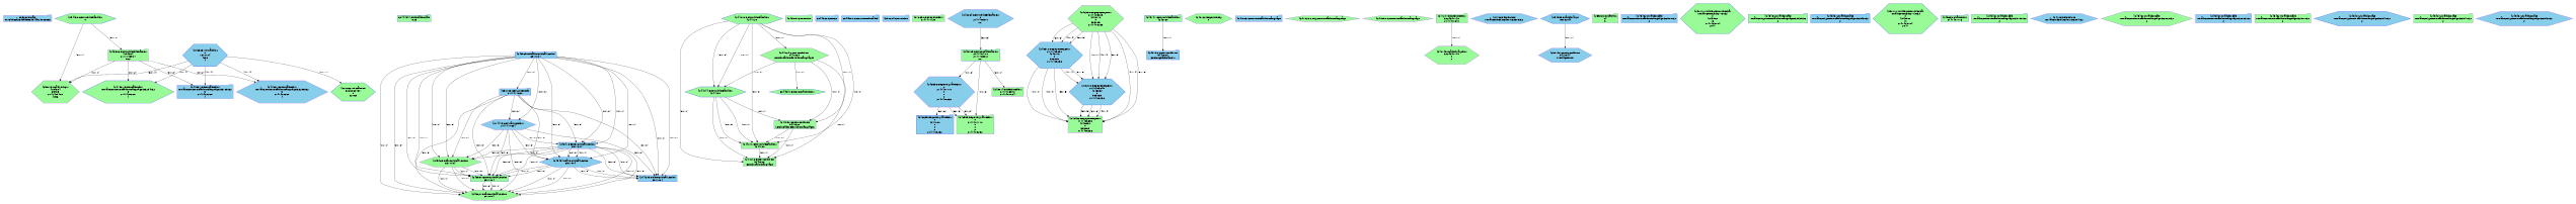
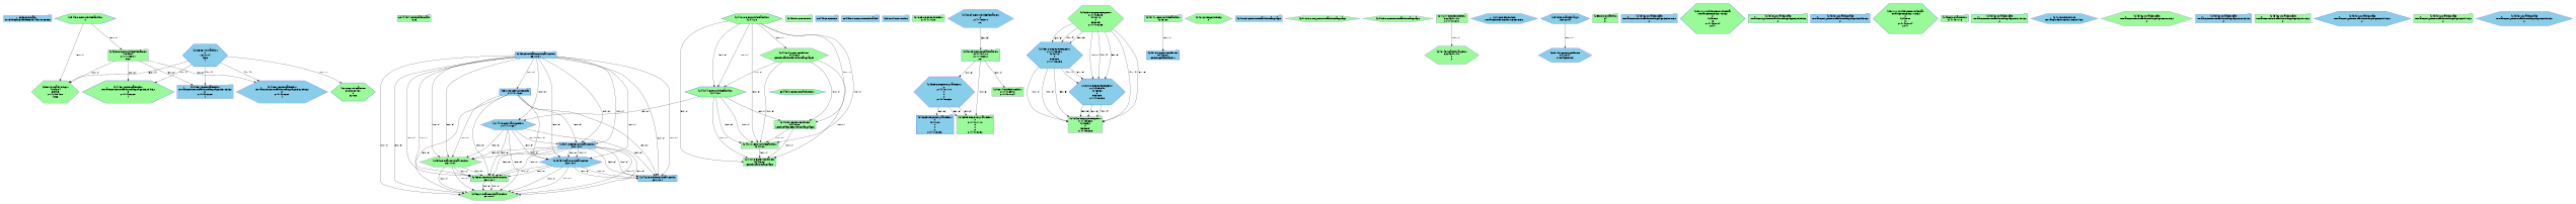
  digraph {
    node [color=purple fillcolor=palegreen shape=folder style=filled]
    edge [arrowhead=diamond]
    n1 [fillcolor=skyblue label="6850628.main\n0075bd6ca23d9abe55d944fc790c8e86"]
    n2 [color=blue label="4254480.GetModuleHandleW\n0" shape=hexagon]
    n3 [label="4243306.GetModuleFileNameW\n4194304\n2147408904\n522"]
    n4 [label="4250073.LoadStringW\n4194304\n65485\n2147409468\n4096" shape=hexagon]
    n5 [fillcolor=skyblue label="4247567.GetLocaleInfoW\nretval_GetUserDefaultUILanguage_33295_32\n3\n2147408268\n4" shape=hexagon]
    n6 [fillcolor=skyblue label="4247567.GetLocaleInfoW\nretval_GetUserDefaultUILanguage_33103_32\n3\n2147408268\n4"]
    n7 [color=blue label="4247567.GetLocaleInfoW\nretval_GetUserDefaultUILanguage_33294_32\n3\n2147408268\n4" shape=hexagon]
    n8 [color=blue label="6844434.SetThreadLocale\n1023"]
    n9 [color=blue fillcolor=skyblue label="4243965.InitializeCriticalSection\n6917004"]
    n10 [color=blue fillcolor=skyblue label="4250188.GetSystemInfo\n2147417660"]
    n11 [fillcolor=skyblue label="4214413.GetStartupInfoW\n2147417624" shape=hexagon]
    n12 [fillcolor=skyblue label="4245418.EnterCriticalSection\n6917004"]
    n13 [color=blue fillcolor=skyblue label="4245454.LeaveCriticalSection\n6917004" shape=hexagon]
    n14 [color=blue fillcolor=skyblue label="4244205.DeleteCriticalSection\n6917004"]
    n15 [label="4245469.LeaveCriticalSection\n6917004" shape=hexagon]
    n16 [color=blue label="4245580.EnterCriticalSection\n6917004"]
    n17 [label="4245621.LeaveCriticalSection\n6917004" shape=hexagon]
    n18 [color=blue label="4243979.GetVersion\n"]
    n19 [color=blue label="4244018.GetModuleHandleW\n4244120" shape=hexagon]
    n20 [label="4244024.GetProcAddress\n9441320\nGetThreadPreferredUILanguages" shape=hexagon]
    n21 [color=blue label="4244044.GetModuleHandleW\n4244120" shape=hexagon]
    n22 [label="4244050.GetProcAddress\n9441320\nSetThreadPreferredUILanguages"]
    n23 [label="4244070.GetModuleHandleW\n4244120"]
    n24 [label="4244076.GetProcAddress\n9441320\nGetThreadUILanguage"]
    n25 [color=blue label="6844540.GetCommandLineW\n" shape=hexagon]
    n26 [fillcolor=skyblue label="6844560.GetACP\n"]
    n27 [color=blue fillcolor=skyblue label="6844580.GetCurrentThreadId\n"]
    n28 [fillcolor=skyblue label="4250204.GetVersion\n"]
    n29 [label="4276690.GetVersionExW\n2147417420"]
    n30 [fillcolor=skyblue label="4248064.GetModuleFileNameW\n0\n2147408370\n261" shape=hexagon]
    n31 [color=blue label="4245785.GetLongPathNameW\n2147407710\n2147406542\n261"]
    n32 [fillcolor=skyblue label="4246556.RegQueryValueExW\n0\n2147407710\n0\n0\n0\n2147408232" shape=hexagon]
    n33 [label="4246599.RegQueryValueExW\n0\n2147407710\n0\n0\n0\n2147408232"]
    n34 [label="4246014.FindFirstFileW\n2147406542\n2147407064"]
    n35 [color=blue fillcolor=skyblue label="4215383.VirtualAlloc\n0\n1310704\n4096\n4" shape=hexagon]
    n36 [color=blue label="4221262.VirtualFree\n3223060480\n0\n32768" shape=hexagon]
    n37 [label="4246338.RegOpenKeyExW\n2147483649\n4246772\n0\n983065\n2147408236" shape=hexagon]
    n38 [color=blue fillcolor=skyblue label="4246372.RegOpenKeyExW\n2147483650\n4246772\n0\n983065\n2147408236" shape=hexagon]
    n39 [color=blue fillcolor=skyblue label="4246402.RegOpenKeyExW\n2147483649\n4246832\n0\n983065\n2147408236" shape=hexagon]
    n40 [label="4246432.RegOpenKeyExW\n2147483650\n4246832\n0\n983065\n2147408236"]
    n41 [color=blue label="4245741.GetModuleHandleW\n4246160"]
    n42 [color=blue fillcolor=skyblue label="4245758.GetProcAddress\n9441320\nGetLongPathNameW"]
    n43 [color=blue fillcolor=skyblue label="4246635.RegQueryValueExW\n0\n4247000\n0\n0\n0\n2147408232"]
    n44 [label="4246722.RegCloseKey\n0" shape=hexagon]
    n45 [fillcolor=skyblue label="4247883.GetUserDefaultUILanguage\n"]
    n46 [label="4247923.GetSystemDefaultUILanguage\n" shape=hexagon]
    n47 [label="4247558.GetUserDefaultUILanguage\n" shape=hexagon]
    n48 [label="4247247.FindFirstFileW\n3224341740\n2147407640"]
    n49 [label="4248145.LoadLibraryExW\n3224341740\n0\n2" shape=hexagon]
    n50 [fillcolor=skyblue label="4247263.FindClose\nretval_FindFirstFileW_33305_32" shape=hexagon]
    n51 [color=blue fillcolor=skyblue label="4254893.LoadLibraryA\nuser32.dll" shape=hexagon]
    n52 [fillcolor=skyblue label="4255148.GetProcAddress\n9441344\nMessageBoxA" shape=hexagon]
    n53 [label="4255003.LocalAlloc\n64\n8"]
    n54 [fillcolor=skyblue label="4245487.IsValidLocale\nretval_GetUserDefaultUILanguage_32900_32\n2"]
    n55 [color=blue label="4250171.MultiByteToWideChar\nretval_GetACP_32773_32\n0\n4243560\n16\n2147403704\n2047" shape=hexagon]
    n56 [color=blue label="4245487.IsValidLocale\nretval_GetSystemDefaultUILanguage_32939_32\n2"]
    n57 [color=blue fillcolor=skyblue label="4245487.IsValidLocale\nretval_GetSystemDefaultUILanguage_32943_32\n2"]
    n58 [color=blue label="4250171.MultiByteToWideChar\nretval_GetACP_32773_32\n0\n4243508\n10\n2147403704\n2047" shape=hexagon]
    n59 [color=blue label="4245683.CharNextW\n2147407716"]
    n60 [color=blue label="4245487.IsValidLocale\nretval_GetUserDefaultUILanguage_33198_32\n2"]
    n61 [fillcolor=skyblue label="4247263.FindClose\nretval_FindFirstFileW_33304_32" shape=hexagon]
    n62 [label="4245487.IsValidLocale\nretval_GetUserDefaultUILanguage_32882_32\n2" shape=hexagon]
    n63 [fillcolor=skyblue label="4245487.IsValidLocale\nretval_GetUserDefaultUILanguage_32883_32\n2"]
    n64 [label="4245487.IsValidLocale\nretval_GetUserDefaultUILanguage_32901_32\n2"]
    n65 [color=blue fillcolor=skyblue label="4245487.IsValidLocale\nretval_GetSystemDefaultUILanguage_32940_32\n2" shape=hexagon]
    n66 [label="4245487.IsValidLocale\nretval_GetSystemDefaultUILanguage_32941_32\n2"]
    n67 [fillcolor=skyblue label="4245487.IsValidLocale\nretval_GetSystemDefaultUILanguage_32942_32\n2" shape=hexagon]
    n2 -> n3 [arrowhead=normal label="(0-->1)"]
    n2 -> n4 [label="(0-->1)"]
    n3 -> n4 [arrowhead=normal label="(1-->1)"]
    n3 -> n5 [arrowhead=normal label="(0-->2)"]
    n3 -> n6 [arrowhead=normal label="(0-->2)"]
    n3 -> n7 [label="(0-->2)"]
    n9 -> n10 [arrowhead=normal label="(0-->0)"]
    n9 -> n11 [label="(0-->0)"]
    n9 -> n12 [arrowhead=normal label="(1-->1)"]
    n9 -> n12 [label="(0-->0)"]
    n9 -> n13 [label="(1-->1)"]
    n9 -> n13 [label="(0-->0)"]
    n9 -> n14 [arrowhead=normal label="(1-->1)"]
    n9 -> n14 [arrowhead=normal label="(0-->0)"]
    n9 -> n15 [arrowhead=normal label="(1-->1)"]
    n9 -> n15 [arrowhead=normal label="(0-->0)"]
    n9 -> n16 [arrowhead=normal label="(1-->1)"]
    n9 -> n16 [label="(0-->0)"]
    n9 -> n17 [label="(1-->1)"]
    n9 -> n17 [label="(0-->0)"]
-   n10 -> n11 [label="(0-->0)"]
+   n21 -> n11 [label="(0-->0)"]
    n10 -> n12 [label="(0-->0)"]
    n10 -> n13 [label="(0-->0)"]
    n10 -> n14 [label="(0-->0)"]
    n10 -> n15 [arrowhead=normal label="(0-->0)"]
    n10 -> n16 [label="(0-->0)"]
    n10 -> n17 [arrowhead=normal label="(0-->0)"]
    n11 -> n12 [arrowhead=normal label="(0-->0)"]
    n11 -> n13 [arrowhead=normal label="(0-->0)"]
    n11 -> n14 [label="(0-->0)"]
    n11 -> n15 [label="(0-->0)"]
    n11 -> n16 [arrowhead=normal label="(0-->0)"]
    n11 -> n17 [arrowhead=normal label="(0-->0)"]
    n12 -> n13 [arrowhead=normal label="(1-->1)"]
    n12 -> n13 [label="(0-->0)"]
    n12 -> n14 [arrowhead=normal label="(1-->1)"]
    n12 -> n14 [arrowhead=normal label="(0-->0)"]
    n12 -> n15 [arrowhead=normal label="(1-->1)"]
    n12 -> n15 [arrowhead=normal label="(0-->0)"]
    n12 -> n16 [label="(1-->1)"]
    n12 -> n16 [label="(0-->0)"]
    n12 -> n17 [label="(1-->1)"]
    n12 -> n17 [arrowhead=normal label="(0-->0)"]
    n13 -> n14 [arrowhead=normal label="(1-->1)"]
    n13 -> n14 [label="(0-->0)"]
    n13 -> n16 [label="(1-->1)"]
    n13 -> n16 [arrowhead=normal label="(0-->0)"]
    n13 -> n17 [arrowhead=normal label="(1-->1)"]
    n13 -> n17 [arrowhead=normal label="(0-->0)"]
    n15 -> n16 [label="(1-->1)"]
    n15 -> n16 [label="(0-->0)"]
    n15 -> n17 [arrowhead=normal label="(1-->1)"]
    n15 -> n17 [label="(0-->0)"]
    n16 -> n17 [arrowhead=normal label="(1-->1)"]
    n16 -> n17 [label="(0-->0)"]
    n19 -> n20 [arrowhead=normal label="(0-->1)"]
    n19 -> n21 [label="(1-->1)"]
    n19 -> n21 [label="(0-->0)"]
    n19 -> n22 [label="(0-->1)"]
    n19 -> n23 [label="(1-->1)"]
    n19 -> n23 [label="(0-->0)"]
    n19 -> n24 [label="(0-->1)"]
    n20 -> n21 [arrowhead=normal label="(1-->0)"]
    n20 -> n22 [label="(1-->1)"]
-   n20 -> n25 [arrowhead=normal label="(1-->0)"]
+   n20 -> n23 [arrowhead=normal label="(1-->0)"]
    n20 -> n24 [label="(1-->1)"]
    n21 -> n22 [arrowhead=normal label="(0-->1)"]
    n21 -> n23 [label="(1-->1)"]
    n21 -> n23 [label="(0-->0)"]
    n21 -> n24 [arrowhead=normal label="(0-->1)"]
    n22 -> n23 [arrowhead=normal label="(1-->0)"]
    n22 -> n24 [label="(1-->1)"]
    n23 -> n24 [label="(0-->1)"]
    n30 -> n31 [arrowhead=normal label="(3-->3)"]
    n31 -> n32 [label="(1-->2)"]
    n31 -> n33 [arrowhead=normal label="(1-->2)"]
    n31 -> n34 [arrowhead=normal label="(2-->1)"]
    n32 -> n33 [arrowhead=normal label="(2-->2)"]
    n32 -> n33 [label="(6-->6)"]
    n32 -> n43 [arrowhead=normal label="(6-->6)"]
    n35 -> n4 [label="(3-->4)"]
    n35 -> n5 [label="(4-->4)"]
    n35 -> n6 [arrowhead=normal label="(4-->4)"]
    n35 -> n7 [arrowhead=normal label="(4-->4)"]
    n35 -> n36 [arrowhead=normal label="(0-->1)"]
    n37 -> n38 [arrowhead=normal label="(2-->2)"]
    n37 -> n38 [arrowhead=normal label="(4-->4)"]
    n37 -> n38 [arrowhead=normal label="(5-->5)"]
    n37 -> n39 [label="(1-->1)"]
    n37 -> n39 [arrowhead=normal label="(4-->4)"]
    n37 -> n39 [label="(5-->5)"]
    n37 -> n40 [label="(4-->4)"]
    n37 -> n40 [label="(5-->5)"]
    n38 -> n39 [label="(4-->4)"]
    n38 -> n39 [label="(5-->5)"]
    n38 -> n40 [label="(1-->1)"]
    n38 -> n40 [arrowhead=normal label="(4-->4)"]
    n38 -> n40 [label="(5-->5)"]
    n39 -> n40 [label="(2-->2)"]
    n39 -> n40 [arrowhead=normal label="(4-->4)"]
    n39 -> n40 [label="(5-->5)"]
    n41 -> n42 [label="(0-->1)"]
    n48 -> n49 [arrowhead=normal label="(1-->1)"]
    n51 -> n52 [arrowhead=normal label="(0-->1)"]
  }
